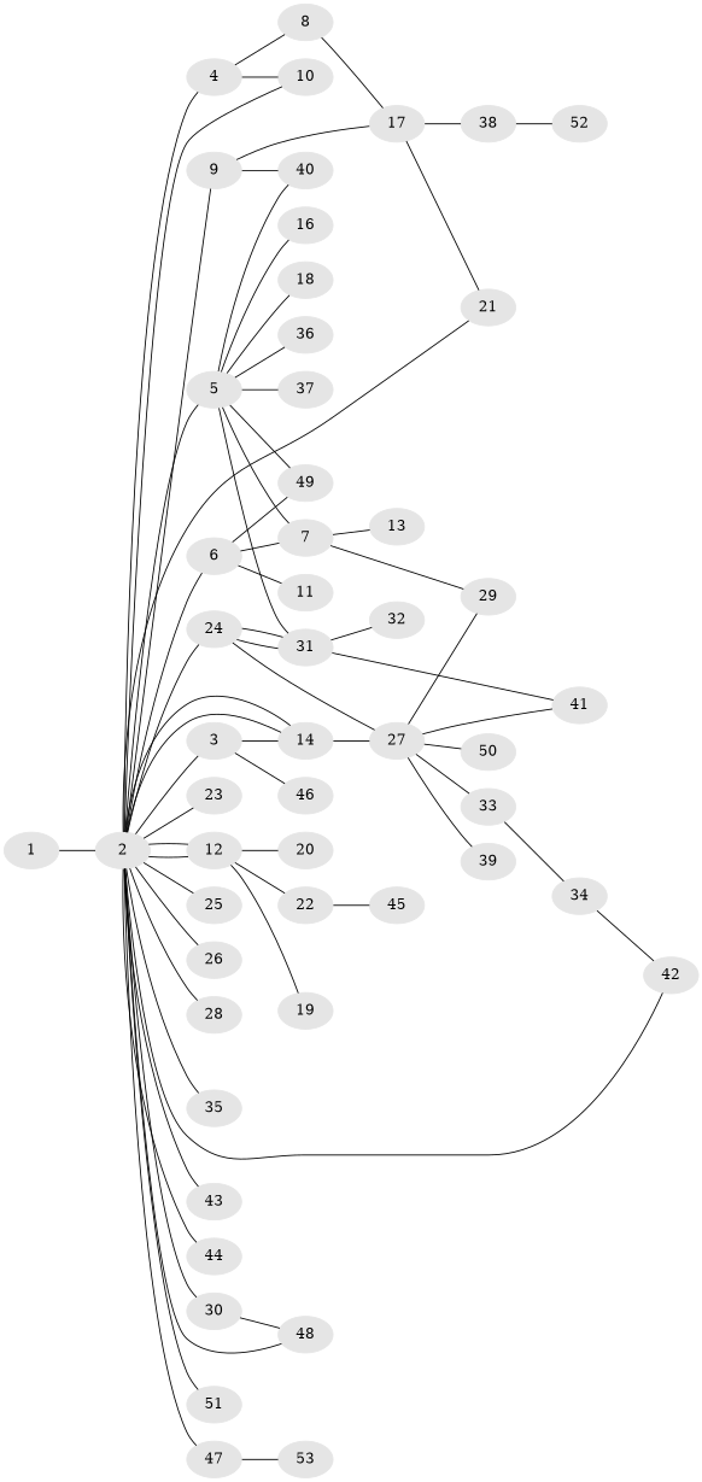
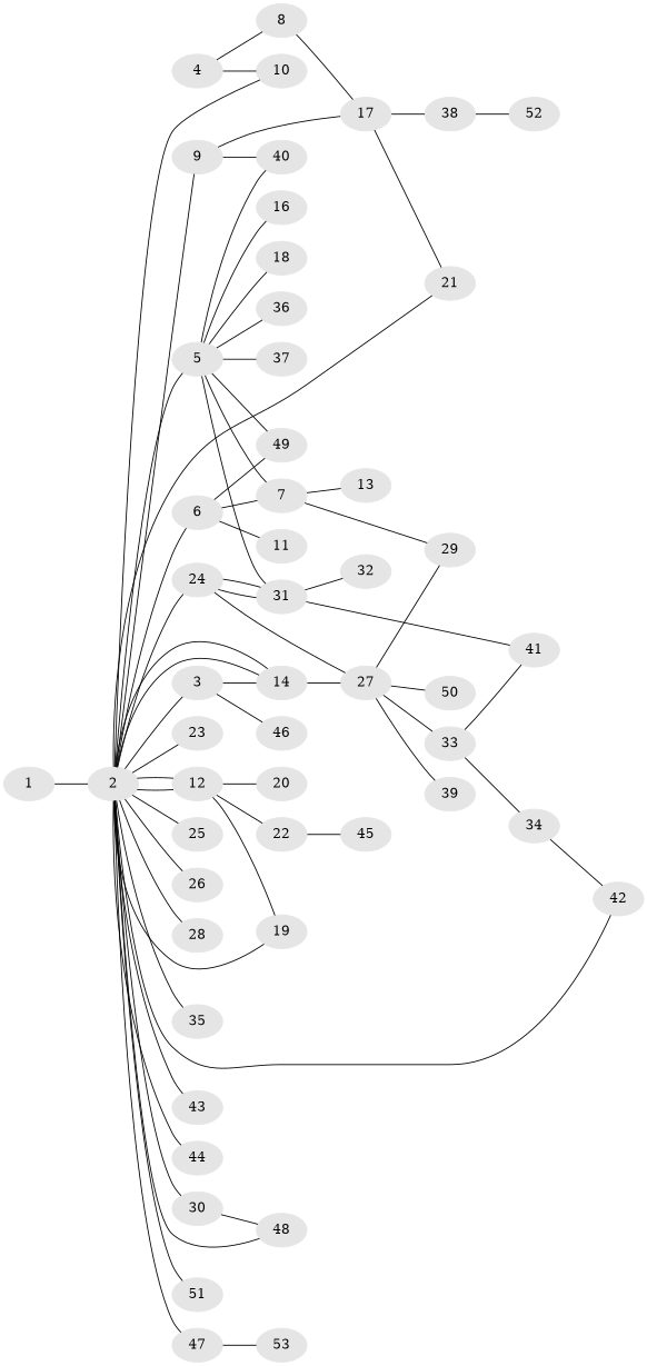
  graph {
    rankdir=LR
    node [color=gray90 style=filled]
    1
    2
    3
    4
    5
    6
    9
    10
    12
    14
    21
    23
    24
    25
    26
    28
    30
    35
    42
    43
    44
    47
    48
    51
    46
    8
    7
    16
    18
    31
    36
    37
    40
    49
    11
    17
    19
    20
    22
    27
    53
    38
    52
    13
    29
    41
    32
    45
    33
    39
    50
    34
    1 -- 2
    2 -- 3
-   2 -- 4
+   2 -- 19
    2 -- 5
    2 -- 6
    2 -- 9
    2 -- 10
    2 -- 12
    2 -- 12
    2 -- 14
    2 -- 14
    2 -- 21
    2 -- 23
    2 -- 24
    2 -- 25
    2 -- 26
    2 -- 28
    2 -- 30
    2 -- 35
    2 -- 42
    2 -- 43
    2 -- 44
    2 -- 47
    2 -- 48
    2 -- 51
    3 -- 14
    3 -- 46
    4 -- 10
    4 -- 8
    5 -- 7
    5 -- 16
    5 -- 18
    5 -- 31
    5 -- 36
    5 -- 37
    5 -- 40
    5 -- 49
    6 -- 7
    6 -- 49
    6 -- 11
    9 -- 40
    9 -- 17
    12 -- 19
    12 -- 20
    12 -- 22
    14 -- 27
    24 -- 31
    24 -- 31
    24 -- 27
    30 -- 48
    47 -- 53
    8 -- 17
    7 -- 13
    7 -- 29
    31 -- 41
    31 -- 32
    17 -- 21
    17 -- 38
    22 -- 45
    27 -- 29
-   27 -- 41
+   33 -- 41
    27 -- 33
    27 -- 39
    27 -- 50
    38 -- 52
    33 -- 34
    34 -- 42
  }
